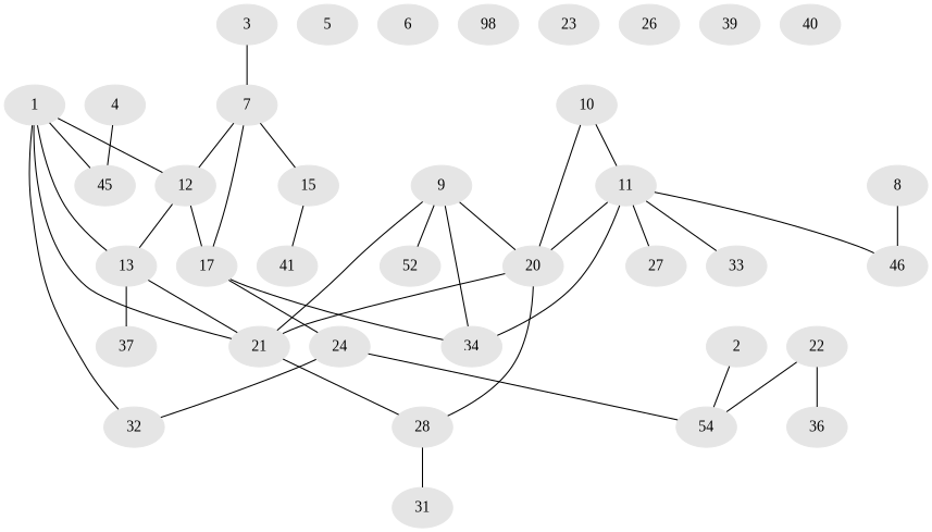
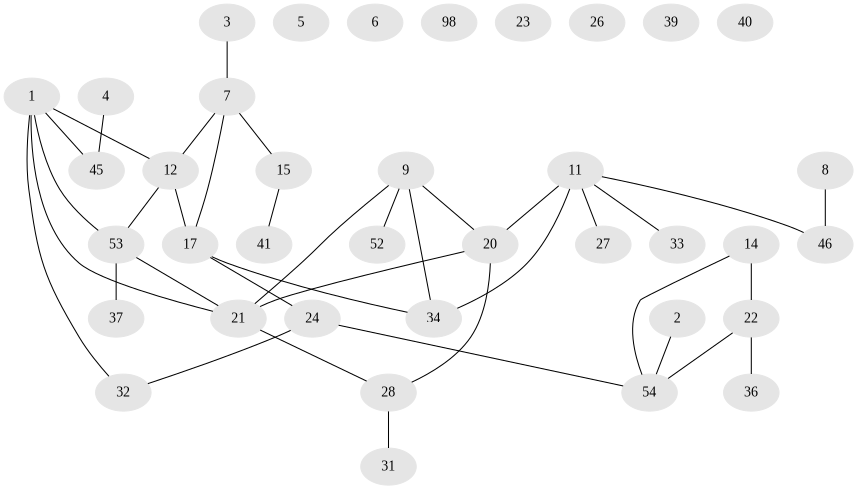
  graph {
    fontname="Liberation Serif"
    node [color=gray90 fontname="Liberation Serif" style=filled]
    edge [fontname="Liberation Serif"]
    1 [super="+47"]
    12 [super="+16"]
-   13 [super="+25"]
+   13 [super="+25" label=53]
    21 [super="+50"]
    32
    45 [super="+49"]
    17
    37
    28 [super="+35"]
    54 [super="+55"]
    2
    7 [super="+51"]
    15 [super="+43"]
    3
    4
    5
    6
    41
    34 [super="+53"]
    24 [super="+44"]
    8 [super="+19"]
    46
    20 [super="+38"]
    9
    52
    11 [super="+30"]
    27
    33
-   10
+   14 [super="+48"]
    22 [super="+42"]
    36
    n33 [label=98]
    31
    23
    26 [super="+29"]
    39
    40
    1 -- 12
    1 -- 13
    1 -- 21
    1 -- 32
    1 -- 45
    12 -- 13 [weight=2]
    12 -- 17
    13 -- 21
    13 -- 37
    21 -- 28
    17 -- 34
    17 -- 24
    28 -- 31
    2 -- 54
    7 -- 12
    7 -- 17
    7 -- 15
    15 -- 41
    3 -- 7
    4 -- 45
    24 -- 32
    24 -- 54
    8 -- 46
    20 -- 21
    20 -- 28
    9 -- 21
    9 -- 34
    9 -- 20
    9 -- 52
    11 -- 34
    11 -- 46
    11 -- 20
    11 -- 27
    11 -- 33
-   10 -- 20
-   10 -- 11
+   14 -- 54
+   14 -- 22
    22 -- 54
    22 -- 36
  }
